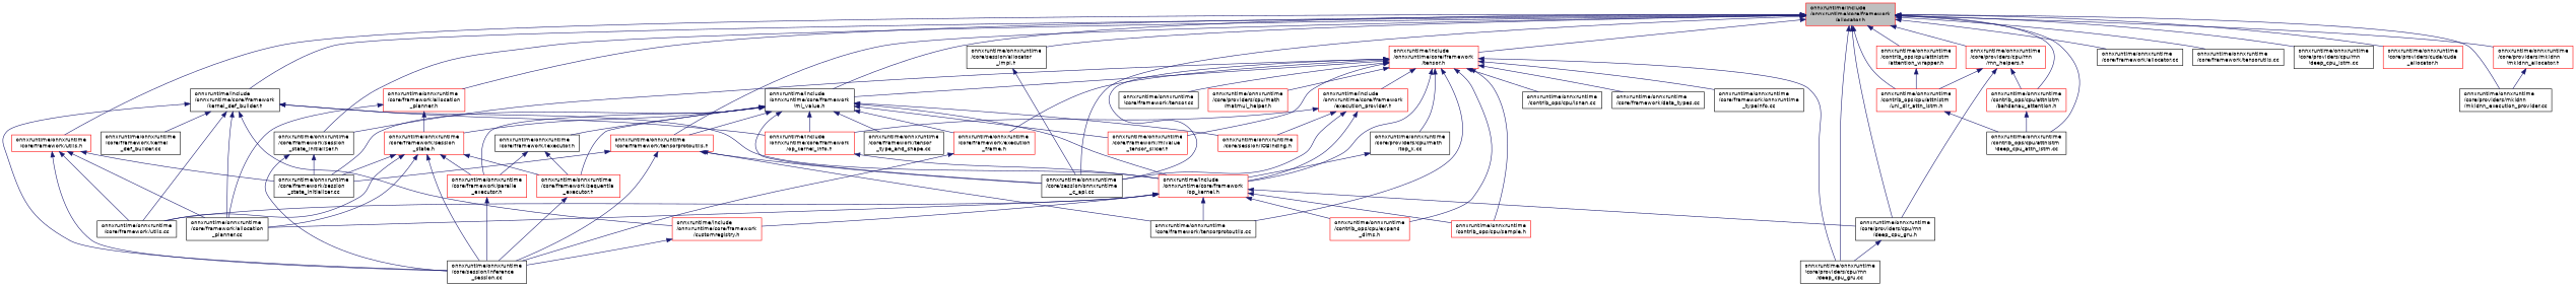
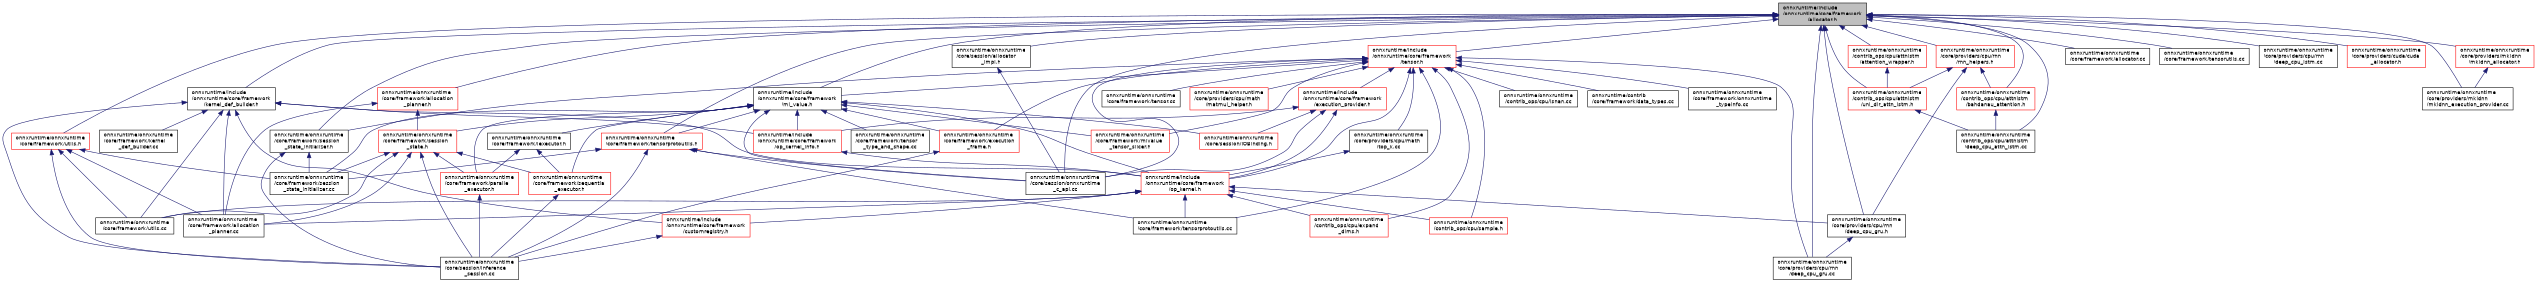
  digraph {
    node [color=black fillcolor=white fontname=Helvetica fontsize=10 shape=record style=filled]
    edge [color=midnightblue dir=back fontname=Helvetica fontsize=10 labelfontname=Helvetica labelfontsize=10 style=solid]
-   n1 [color=red fillcolor=grey75 fontcolor=black height=0.2 label="onnxruntime/include\l/onnxruntime/core/framework\l/allocator.h" width=0.4]
+   n1 [fillcolor=grey75 fontcolor=black height=0.2 label="onnxruntime/include\l/onnxruntime/core/framework\l/allocator.h" width=0.4]
    n2 [height=0.2 label="onnxruntime/include\l/onnxruntime/core/framework\l/kernel_def_builder.h" width=0.4]
    n3 [height=0.2 label="onnxruntime/onnxruntime\l/core/providers/cpu/rnn\l/deep_cpu_gru.h" width=0.4]
    n4 [height=0.2 label="onnxruntime/onnxruntime\l/core/providers/cpu/rnn\l/deep_cpu_gru.cc" width=0.4]
    n5 [height=0.2 label="onnxruntime/include\l/onnxruntime/core/framework\l/ml_value.h" width=0.4]
    n6 [color=red height=0.2 label="onnxruntime/onnxruntime\l/core/framework/tensorprotoutils.h" width=0.4]
    n7 [height=0.2 label="onnxruntime/onnxruntime\l/core/session/onnxruntime\l_c_api.cc" width=0.4]
    n8 [color=red height=0.2 label="onnxruntime/include\l/onnxruntime/core/framework\l/tensor.h" width=0.4]
    n9 [height=0.2 label="onnxruntime/onnxruntime\l/core/framework/session\l_state_initializer.h" width=0.4]
    n10 [color=red height=0.2 label="onnxruntime/onnxruntime\l/contrib_ops/cpu/attnlstm\l/attention_wrapper.h" width=0.4]
    n11 [color=red height=0.2 label="onnxruntime/onnxruntime\l/contrib_ops/cpu/attnlstm\l/uni_dir_attn_lstm.h" width=0.4]
    n12 [height=0.2 label="onnxruntime/onnxruntime\l/contrib_ops/cpu/attnlstm\l/deep_cpu_attn_lstm.cc" width=0.4]
    n13 [color=red height=0.2 label="onnxruntime/onnxruntime\l/contrib_ops/cpu/attnlstm\l/bahdanau_attention.h" width=0.4]
    n14 [color=red height=0.2 label="onnxruntime/onnxruntime\l/core/framework/allocation\l_planner.h" width=0.4]
    n15 [height=0.2 label="onnxruntime/onnxruntime\l/core/framework/allocator.cc" width=0.4]
    n16 [height=0.2 label="onnxruntime/onnxruntime\l/core/framework/tensorutils.cc" width=0.4]
    n17 [color=red height=0.2 label="onnxruntime/onnxruntime\l/core/framework/utils.h" width=0.4]
    n18 [height=0.2 label="onnxruntime/onnxruntime\l/core/providers/cpu/rnn\l/deep_cpu_lstm.cc" width=0.4]
    n19 [color=red height=0.2 label="onnxruntime/onnxruntime\l/core/providers/cpu/rnn\l/rnn_helpers.h" width=0.4]
    n20 [color=red height=0.2 label="onnxruntime/onnxruntime\l/core/providers/cuda/cuda\l_allocator.h" width=0.4]
    n21 [color=red height=0.2 label="onnxruntime/onnxruntime\l/core/providers/mkldnn\l/mkldnn_allocator.h" width=0.4]
    n22 [height=0.2 label="onnxruntime/onnxruntime\l/core/providers/mkldnn\l/mkldnn_execution_provider.cc" width=0.4]
    n23 [height=0.2 label="onnxruntime/onnxruntime\l/core/session/allocator\l_impl.h" width=0.4]
    n24 [color=red height=0.2 label="onnxruntime/include\l/onnxruntime/core/framework\l/customregistry.h" width=0.4]
    n25 [height=0.2 label="onnxruntime/onnxruntime\l/core/session/inference\l_session.cc" width=0.4]
    n26 [color=red height=0.2 label="onnxruntime/include\l/onnxruntime/core/framework\l/op_kernel.h" width=0.4]
    n27 [height=0.2 label="onnxruntime/onnxruntime\l/core/framework/allocation\l_planner.cc" width=0.4]
    n28 [height=0.2 label="onnxruntime/onnxruntime\l/core/framework/utils.cc" width=0.4]
    n29 [color=red height=0.2 label="onnxruntime/include\l/onnxruntime/core/framework\l/op_kernel_info.h" width=0.4]
    n30 [height=0.2 label="onnxruntime/onnxruntime\l/core/framework/kernel\l_def_builder.cc" width=0.4]
    n31 [color=red height=0.2 label="onnxruntime/onnxruntime\l/core/framework/execution\l_frame.h" width=0.4]
    n32 [height=0.2 label="onnxruntime/onnxruntime\l/core/framework/iexecutor.h" width=0.4]
    n33 [color=red height=0.2 label="onnxruntime/onnxruntime\l/core/framework/parallel\l_executor.h" width=0.4]
    n34 [color=red height=0.2 label="onnxruntime/onnxruntime\l/core/framework/sequential\l_executor.h" width=0.4]
    n35 [color=red height=0.2 label="onnxruntime/onnxruntime\l/core/framework/mlvalue\l_tensor_slicer.h" width=0.4]
    n36 [color=red height=0.2 label="onnxruntime/onnxruntime\l/core/framework/session\l_state.h" width=0.4]
    n37 [height=0.2 label="onnxruntime/onnxruntime\l/core/framework/session\l_state_initializer.cc" width=0.4]
    n38 [height=0.2 label="onnxruntime/onnxruntime\l/core/framework/tensor\l_type_and_shape.cc" width=0.4]
    n39 [color=red height=0.2 label="onnxruntime/onnxruntime\l/core/session/IOBinding.h" width=0.4]
    n40 [height=0.2 label="onnxruntime/onnxruntime\l/core/framework/tensorprotoutils.cc" width=0.4]
    n41 [color=red height=0.2 label="onnxruntime/onnxruntime\l/contrib_ops/cpu/expand\l_dims.h" width=0.4]
    n42 [color=red height=0.2 label="onnxruntime/onnxruntime\l/contrib_ops/cpu/sample.h" width=0.4]
    n43 [height=0.2 label="onnxruntime/onnxruntime\l/core/providers/cpu/math\l/top_k.cc" width=0.4]
    n44 [color=red height=0.2 label="onnxruntime/include\l/onnxruntime/core/framework\l/execution_provider.h" width=0.4]
    n45 [height=0.2 label="onnxruntime/onnxruntime\l/contrib_ops/cpu/isnan.cc" width=0.4]
-   n46 [height=0.2 label="onnxruntime/onnxruntime\l/core/framework/data_types.cc" width=0.4]
+   n46 [height=0.2 label="onnxruntime/contrib\l/core/framework/data_types.cc" width=0.4]
    n47 [height=0.2 label="onnxruntime/onnxruntime\l/core/framework/onnxruntime\l_typeinfo.cc" width=0.4]
    n48 [height=0.2 label="onnxruntime/onnxruntime\l/core/framework/tensor.cc" width=0.4]
    n49 [color=red height=0.2 label="onnxruntime/onnxruntime\l/core/providers/cpu/math\l/matmul_helper.h" width=0.4]
    n1 -> n2
    n1 -> n3
    n1 -> n4
    n1 -> n5
    n1 -> n6
    n1 -> n7
    n1 -> n8
    n1 -> n9
    n1 -> n10
    n1 -> n11
    n1 -> n12
    n1 -> n13
    n1 -> n14
    n1 -> n15
    n1 -> n16
    n1 -> n17
    n1 -> n18
    n1 -> n19
    n1 -> n20
    n1 -> n21
    n1 -> n22
    n1 -> n23
    n2 -> n24
    n2 -> n25
    n2 -> n26
    n2 -> n27
    n2 -> n28
    n2 -> n29
    n2 -> n30
    n3 -> n4
    n5 -> n6
    n5 -> n7
    n5 -> n26
    n5 -> n29
    n5 -> n31
    n5 -> n32
    n5 -> n33
    n5 -> n34
    n5 -> n35
    n5 -> n36
    n5 -> n37
    n5 -> n38
    n5 -> n39
    n6 -> n7
    n6 -> n25
    n6 -> n37
    n6 -> n40
    n8 -> n4
    n8 -> n5
    n8 -> n7
    n8 -> n9
    n8 -> n26
    n8 -> n31
    n8 -> n35
    n8 -> n40
    n8 -> n41
    n8 -> n42
    n8 -> n43
    n8 -> n44
    n8 -> n45
    n8 -> n46
    n8 -> n47
    n8 -> n48
    n8 -> n49
    n9 -> n25
    n9 -> n37
    n10 -> n11
    n11 -> n12
    n13 -> n12
    n14 -> n27
    n14 -> n36
    n17 -> n25
    n17 -> n27
    n17 -> n28
    n17 -> n37
    n19 -> n3
    n19 -> n11
    n19 -> n13
    n21 -> n22
    n23 -> n7
    n24 -> n25
    n26 -> n3
    n26 -> n24
    n26 -> n27
    n26 -> n28
    n26 -> n40
    n26 -> n41
    n26 -> n42
    n29 -> n26
    n31 -> n25
    n32 -> n33
    n32 -> n34
    n33 -> n25
    n34 -> n25
    n36 -> n25
    n36 -> n27
    n36 -> n28
    n36 -> n33
    n36 -> n34
    n36 -> n37
    n43 -> n26
    n44 -> n7
    n44 -> n26
    n44 -> n29
    n44 -> n39
  }
